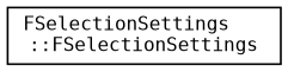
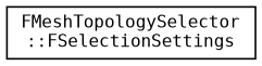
  digraph {
    rankdir=LR
    fontname="DejaVu Sans Mono"
-   n1 [color=black fillcolor=white fontname="DejaVu Sans Mono" fontsize=10 height=0.2 label="FSelectionSettings\l::FSelectionSettings" shape=box style=filled width=0.4]
+   n1 [color=black fillcolor=white fontname="DejaVu Sans Mono" fontsize=10 height=0.2 label="FMeshTopologySelector\l::FSelectionSettings" shape=box style=filled width=0.4]
  }
